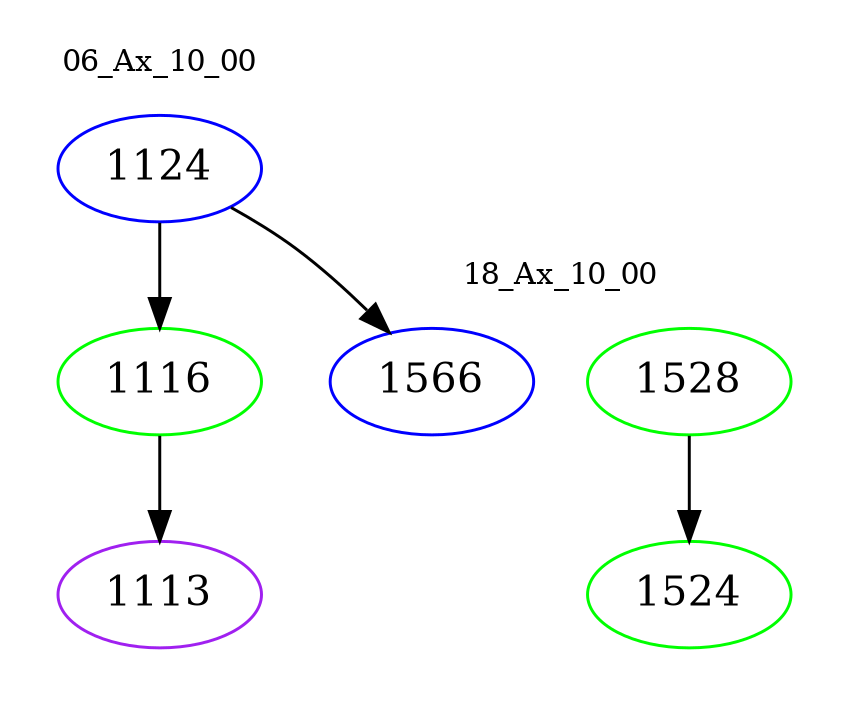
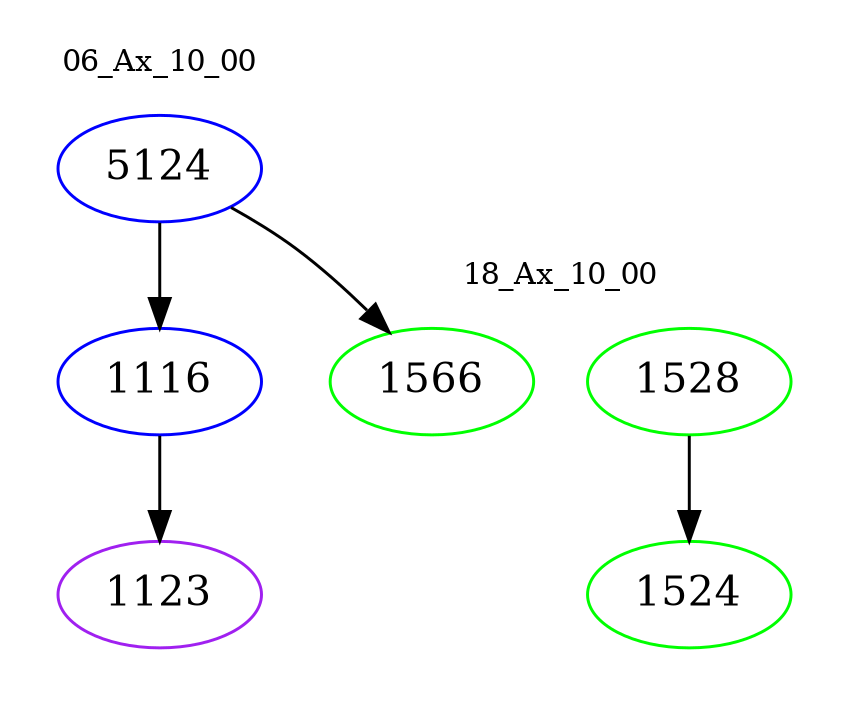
  digraph {
    node [color=green]
    edge [color=black]
    n1 [label=1528]
    n2 [label=1524]
-   n3 [color=blue label=1566]
-   n4 [color=blue label=1124]
-   n5 [label=1116]
-   n6 [color=purple label=1113]
+   n3 [label=1566]
+   n4 [color=blue label=5124]
+   n5 [color=blue label=1116]
+   n6 [color=purple label=1123]
    subgraph cluster_1 {
      color=white
      fontsize=10
      label="18_Ax_10_00"
      n1
      n2
      n3
    }
    subgraph cluster_2 {
      color=white
      fontsize=10
      label="06_Ax_10_00"
      n4
      n5
      n6
    }
    n1 -> n2
    n4 -> n3
    n4 -> n5
    n5 -> n6
  }
